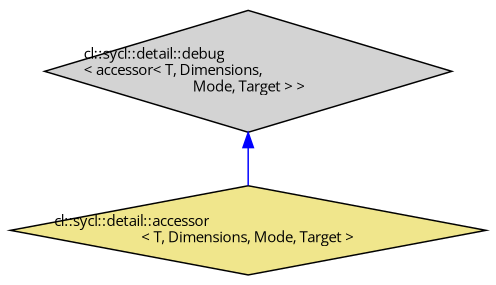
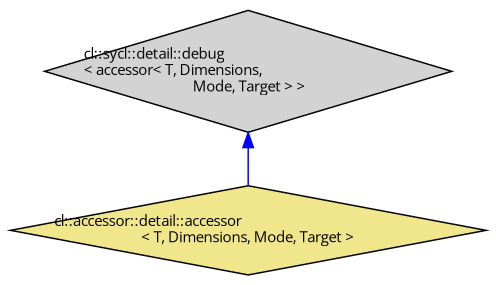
  digraph {
    fontname="Open Sans"
    node [color=black fontname="Open Sans" fontsize=10 shape=diamond style=filled]
-   n1 [fillcolor=khaki fontcolor=black height=0.2 label="cl::sycl::detail::accessor\l\< T, Dimensions, Mode, Target \>" width=0.4]
+   n1 [fillcolor=khaki fontcolor=black height=0.2 label="cl::accessor::detail::accessor\l\< T, Dimensions, Mode, Target \>" width=0.4]
    n2 [height=0.2 label="cl::sycl::detail::debug\l\< accessor\< T, Dimensions,\l Mode, Target \> \>" width=0.4 fillcolor=lightgrey]
    n2 -> n1 [color=blue dir=back fontname="Open Sans" fontsize=10 labelfontname=Helvetica labelfontsize=10 style=solid]
  }
